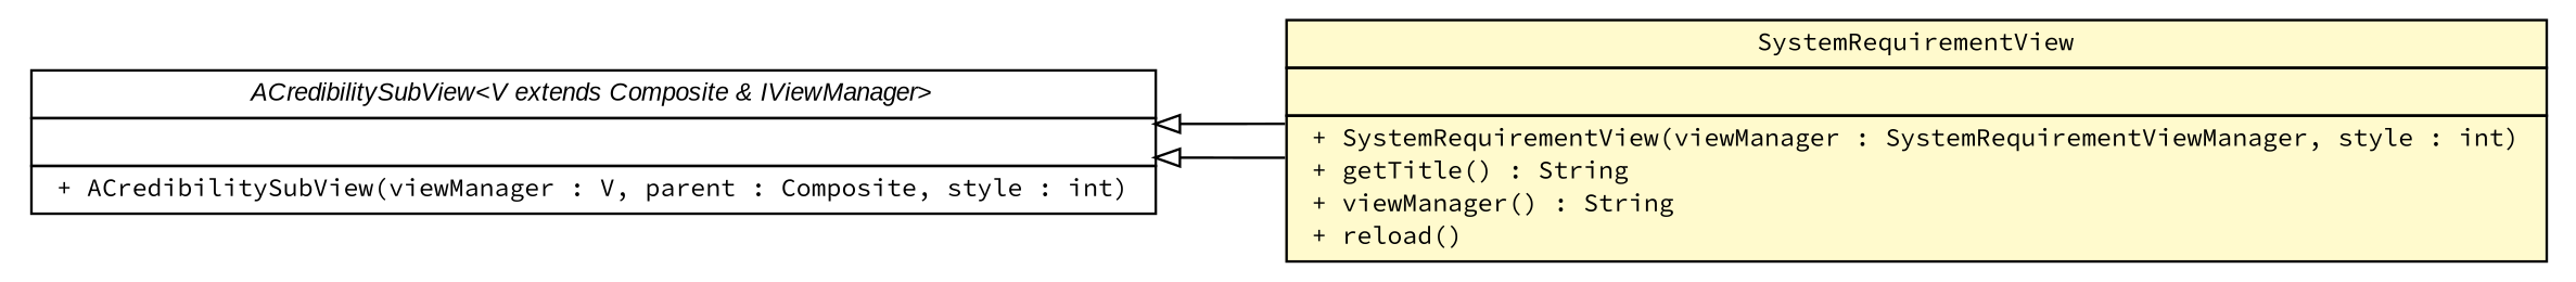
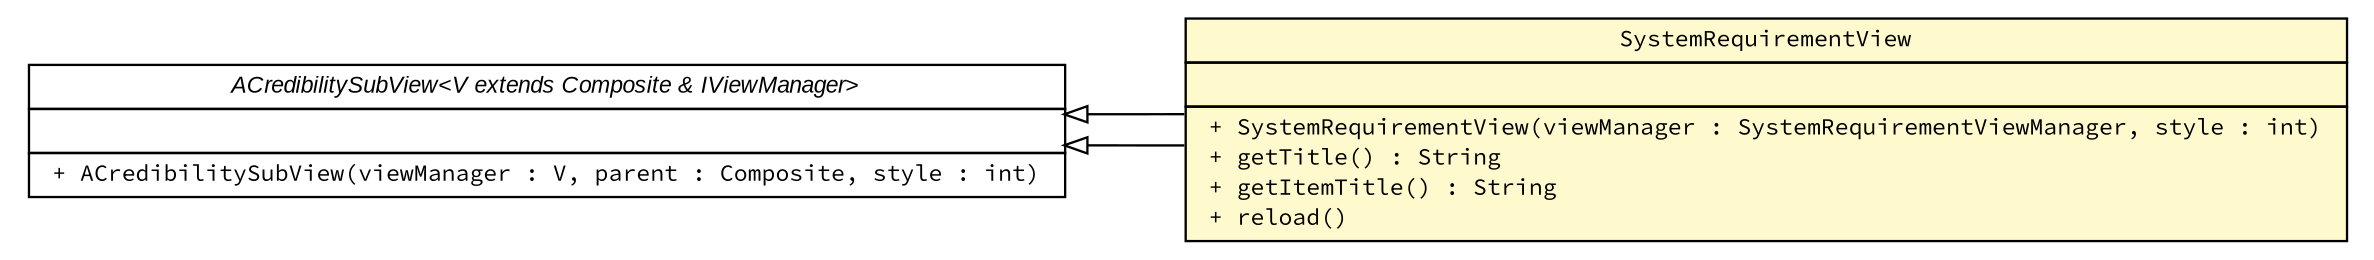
  digraph {
    nodesep=0.25
    ranksep=0.5
    rankdir=LR
    fontname="Source Code Pro"
    node [fontcolor=black fontname="Source Code Pro" fontsize=10.0 shape=plaintext]
    edge [arrowtail=empty dir=back fontname="Source Code Pro" fontsize=10 headport=p labelfontname=arial labelfontsize=10 tailport=p]
    n1 [label=<<table title="gov.sandia.cf.parts.ui.ACredibilitySubView" border="0" cellborder="1" cellspacing="0" cellpadding="2" port="p" href="../ACredibilitySubView.html"> 		<tr><td><table border="0" cellspacing="0" cellpadding="1"> <tr><td align="center" balign="center"><font face="arial italic"> ACredibilitySubView&lt;V extends Composite &amp; IViewManager&gt; </font></td></tr> 		</table></td></tr> 		<tr><td><table border="0" cellspacing="0" cellpadding="1"> <tr><td align="left" balign="left">  </td></tr> 		</table></td></tr> 		<tr><td><table border="0" cellspacing="0" cellpadding="1"> <tr><td align="left" balign="left"> + ACredibilitySubView(viewManager : V, parent : Composite, style : int) </td></tr> 		</table></td></tr> 		</table>>]
-   n2 [label=<<table title="gov.sandia.cf.parts.ui.requirement.SystemRequirementView" border="0" cellborder="1" cellspacing="0" cellpadding="2" port="p" bgcolor="lemonChiffon" href="./SystemRequirementView.html"> 		<tr><td><table border="0" cellspacing="0" cellpadding="1"> <tr><td align="center" balign="center"> SystemRequirementView </td></tr> 		</table></td></tr> 		<tr><td><table border="0" cellspacing="0" cellpadding="1"> <tr><td align="left" balign="left">  </td></tr> 		</table></td></tr> 		<tr><td><table border="0" cellspacing="0" cellpadding="1"> <tr><td align="left" balign="left"> + SystemRequirementView(viewManager : SystemRequirementViewManager, style : int) </td></tr> <tr><td align="left" balign="left"> + getTitle() : String </td></tr> <tr><td align="left" balign="left"> + viewManager() : String </td></tr> <tr><td align="left" balign="left"> + reload() </td></tr> 		</table></td></tr> 		</table>>]
+   n2 [label=<<table title="gov.sandia.cf.parts.ui.requirement.SystemRequirementView" border="0" cellborder="1" cellspacing="0" cellpadding="2" port="p" bgcolor="lemonChiffon" href="./SystemRequirementView.html"> 		<tr><td><table border="0" cellspacing="0" cellpadding="1"> <tr><td align="center" balign="center"> SystemRequirementView </td></tr> 		</table></td></tr> 		<tr><td><table border="0" cellspacing="0" cellpadding="1"> <tr><td align="left" balign="left">  </td></tr> 		</table></td></tr> 		<tr><td><table border="0" cellspacing="0" cellpadding="1"> <tr><td align="left" balign="left"> + SystemRequirementView(viewManager : SystemRequirementViewManager, style : int) </td></tr> <tr><td align="left" balign="left"> + getTitle() : String </td></tr> <tr><td align="left" balign="left"> + getItemTitle() : String </td></tr> <tr><td align="left" balign="left"> + reload() </td></tr> 		</table></td></tr> 		</table>>]
    n1 -> n2
    n1 -> n2
  }
